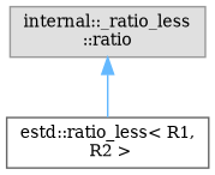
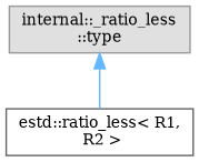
  digraph {
    rankdir=TB
    fontname="DejaVu Serif"
    node [fontname="DejaVu Serif" fontsize=10 shape=box style=filled]
-   n1 [color=grey60 fillcolor="#E0E0E0" height=0.2 label="internal::_ratio_less\l::ratio" width=0.4]
+   n1 [color=grey60 fillcolor="#E0E0E0" height=0.2 label="internal::_ratio_less\l::type" width=0.4]
    n2 [color=grey40 fillcolor=white height=0.2 label="estd::ratio_less\< R1,\l R2 \>" width=0.4]
    n1 -> n2 [color=steelblue1 dir=back fontname="DejaVu Serif" fontsize=10 labelfontname=Helvetica labelfontsize=10 style=solid]
  }
